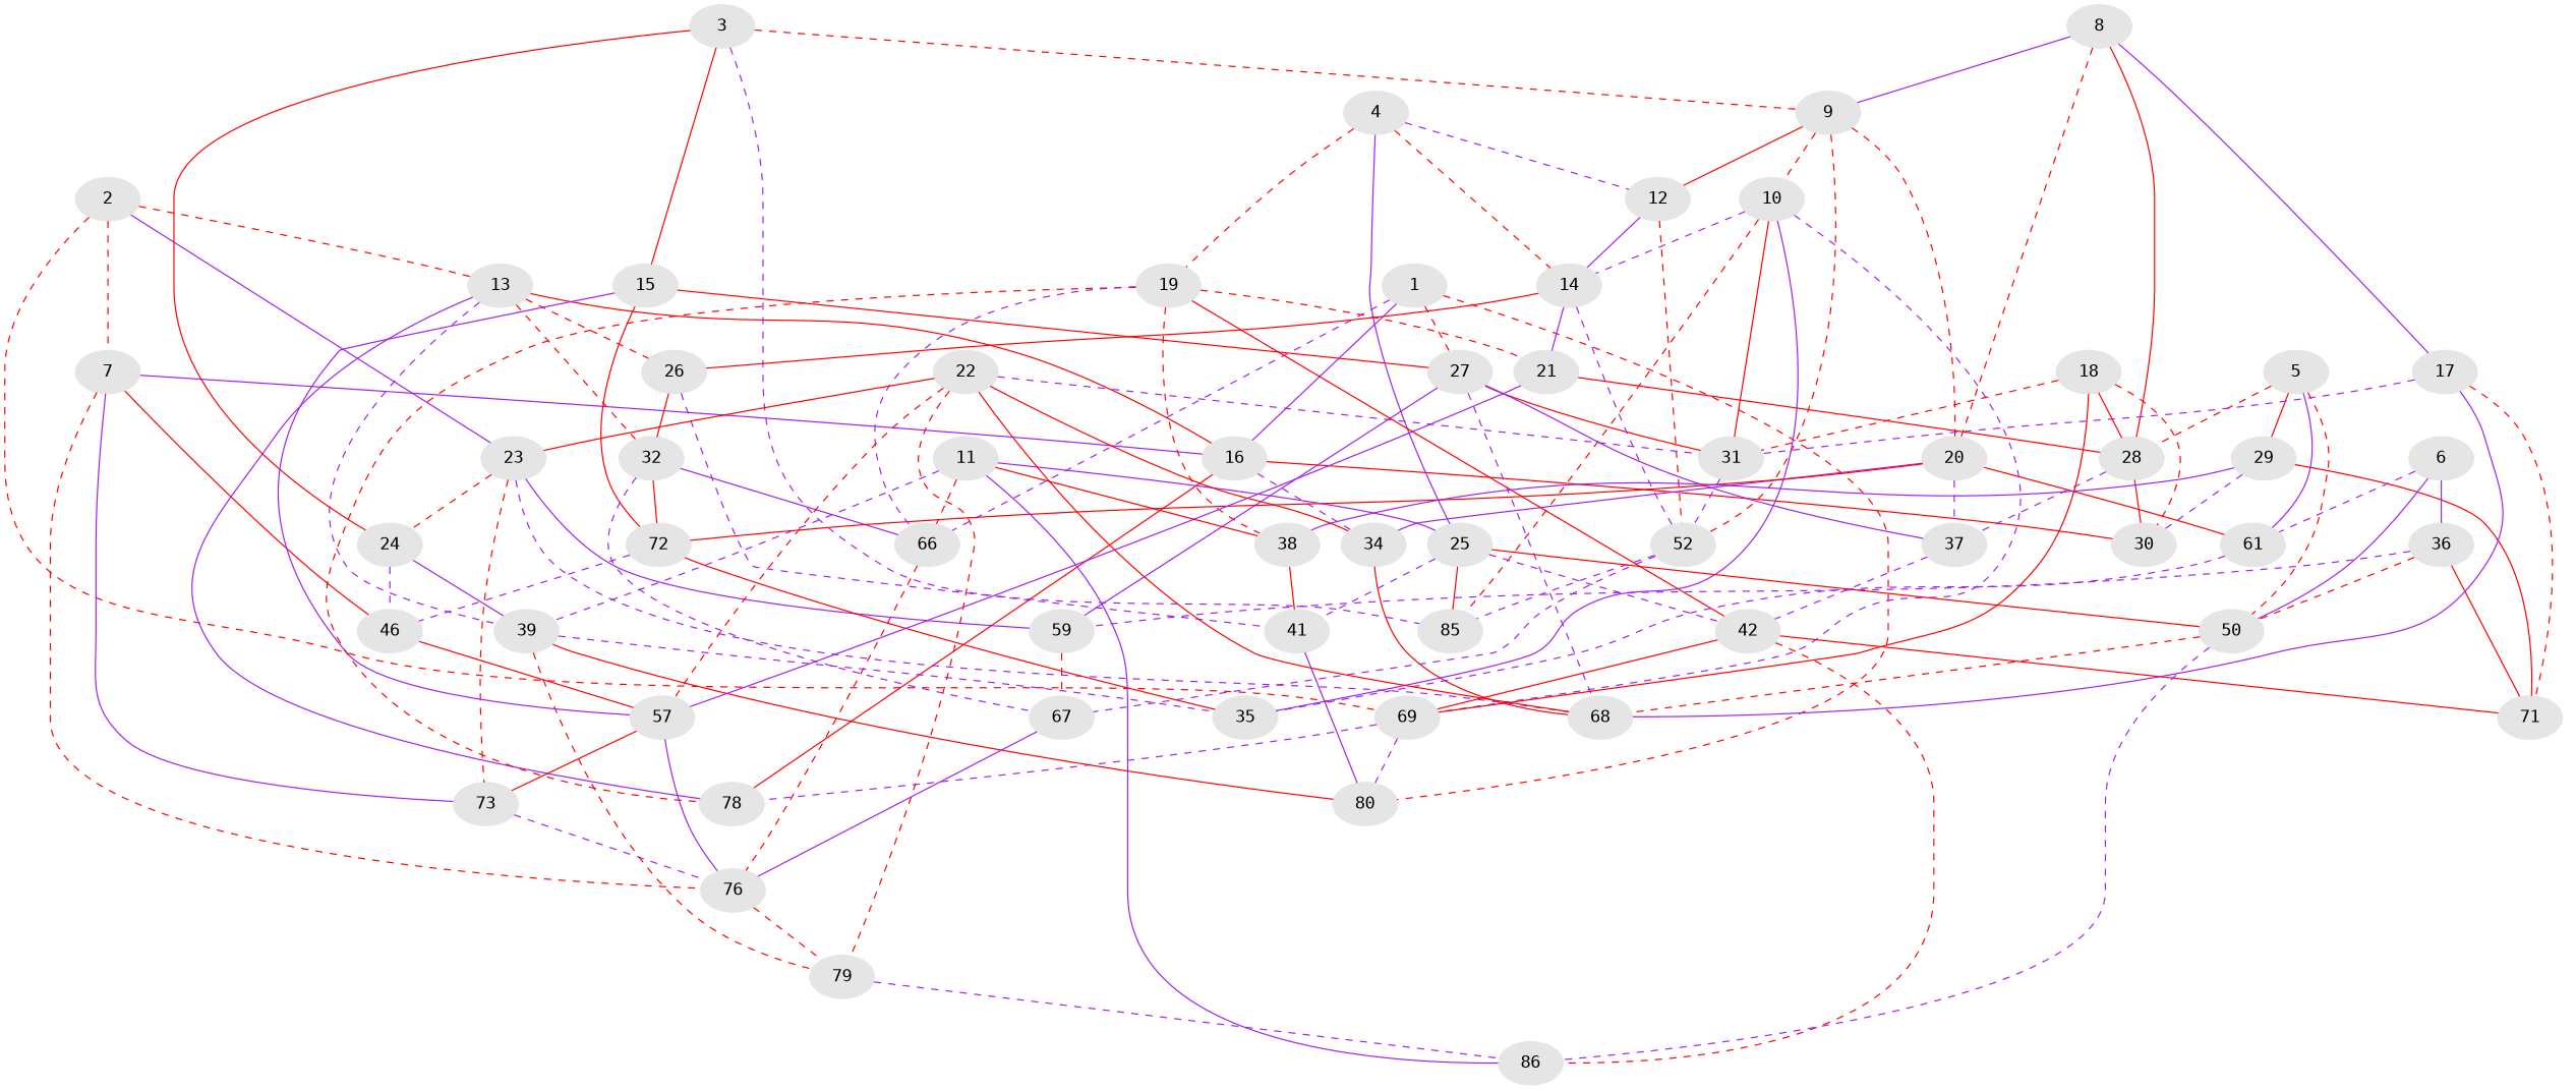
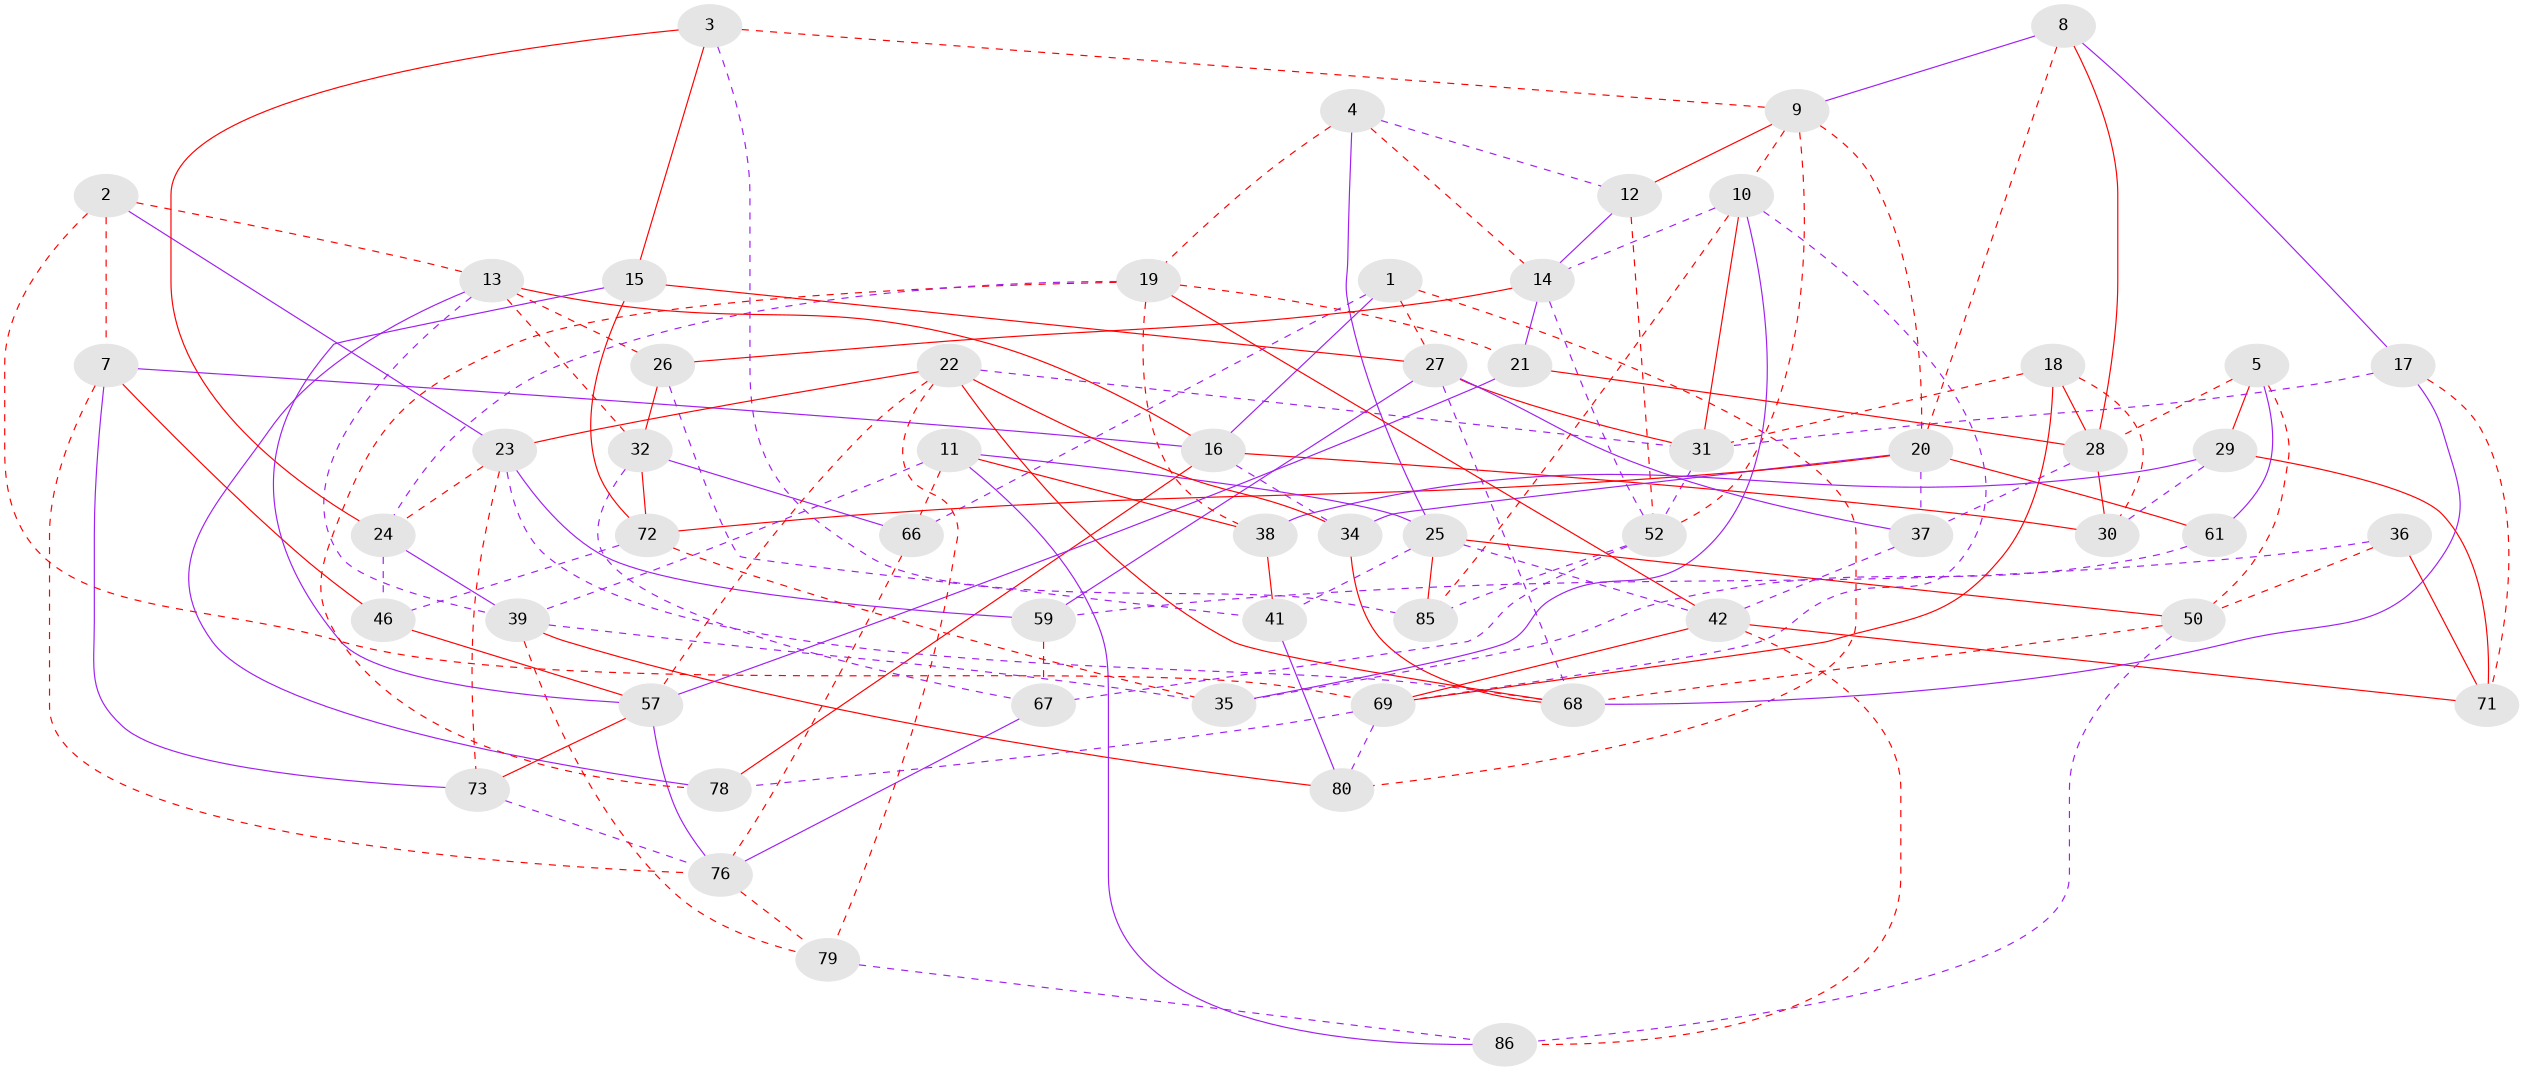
  graph {
    fontname="DejaVu Sans Mono"
    node [color=gray90 fontname="DejaVu Sans Mono" style=filled]
    edge [color=red fontname="DejaVu Sans Mono" style=dashed]
    16 [super="+45"]
    78
    30
    34
    1
    27 [super="+40"]
    66 [super="+77"]
    80
    31 [super="+63"]
    68 [super="+74"]
    37
    59
    76 [super="+84"]
    7 [super="+49"]
    46
    73
    2
    13 [super="+51"]
    23 [super="+47"]
    69 [super="+70"]
    39 [super="+82"]
    26
    32 [super="+33"]
    24
    9 [super="+35"]
    12
    20 [super="+48"]
    10 [super="+62"]
    52 [super="+60"]
    3
    15
    85
    57 [super="+64"]
    72
    4
    14 [super="+44"]
    19 [super="+55"]
    25 [super="+87"]
    21
    38
    42 [super="+58"]
    50 [super="+53"]
    41
    28 [super="+54"]
    5
    29
    61
    71
    86
    n50 [label=35]
-   6 [super="+83"]
    36 [super="+81"]
    79
    8
    17
    67
    11 [super="+56"]
    18
    22 [super="+65"]
    16 -- 78 [style=solid]
    16 -- 30 [style=solid]
    16 -- 34 [color=purple]
    34 -- 68 [style=solid]
    1 -- 16 [color=purple style=solid]
    1 -- 27
    1 -- 66 [color=purple]
    1 -- 80
    27 -- 31 [style=solid]
    27 -- 68 [color=purple]
    27 -- 37 [color=purple style=solid]
    27 -- 59 [color=purple style=solid]
    66 -- 76
    31 -- 52 [color=purple]
    37 -- 42 [color=purple]
    59 -- 67
    76 -- 79
    7 -- 16 [color=purple style=solid]
    7 -- 76
    7 -- 46 [style=solid]
    7 -- 73 [color=purple style=solid]
    46 -- 57 [style=solid]
    73 -- 76 [color=purple]
    2 -- 7
    2 -- 13
    2 -- 23 [color=purple style=solid]
    2 -- 69
    13 -- 16 [style=solid]
    13 -- 78 [color=purple style=solid]
    13 -- 39 [color=purple]
    13 -- 26
    13 -- 32
    23 -- 68 [color=purple]
    23 -- 59 [color=purple style=solid]
    23 -- 73
    23 -- 24
    69 -- 78 [color=purple]
    69 -- 80 [color=purple]
    39 -- 80 [style=solid]
    39 -- n50 [color=purple]
    39 -- 79
    26 -- 32 [style=solid]
    26 -- 41 [color=purple]
    32 -- 66 [color=purple style=solid]
    32 -- 72 [style=solid]
    32 -- 67 [color=purple]
    24 -- 46 [color=purple]
    24 -- 39 [color=purple style=solid]
    9 -- 12 [style=solid]
    9 -- 20
    9 -- 10
    9 -- 52
    12 -- 52
    12 -- 14 [color=purple style=solid]
    20 -- 34 [color=purple style=solid]
    20 -- 37 [color=purple]
    20 -- 72 [style=solid]
    20 -- 61 [style=solid]
    10 -- 31 [style=solid]
    10 -- 69 [color=purple]
    10 -- 85
    10 -- 14 [color=purple]
    10 -- n50 [color=purple style=solid]
    52 -- 85 [color=purple]
    52 -- 67 [color=purple]
    3 -- 24 [style=solid]
    3 -- 9
    3 -- 15 [style=solid]
    3 -- 85 [color=purple]
    15 -- 27 [style=solid]
    15 -- 57 [color=purple style=solid]
    15 -- 72 [style=solid]
    57 -- 76 [color=purple style=solid]
    57 -- 73 [style=solid]
    72 -- 46 [color=purple]
-   72 -- n50 [style=solid]
+   72 -- n50
    4 -- 12 [color=purple]
    4 -- 14
    4 -- 19
    4 -- 25 [color=purple style=solid]
    14 -- 26 [style=solid]
    14 -- 52 [color=purple]
    14 -- 21 [color=purple style=solid]
    19 -- 78
-   19 -- 66 [color=purple]
+   19 -- 24 [color=purple]
    19 -- 21
    19 -- 38
    19 -- 42 [style=solid]
    25 -- 85 [style=solid]
    25 -- 42 [color=purple]
    25 -- 50 [style=solid]
    25 -- 41 [color=purple]
    21 -- 57 [color=purple style=solid]
    21 -- 28 [style=solid]
    38 -- 41 [style=solid]
    42 -- 69 [style=solid]
    42 -- 71 [style=solid]
    42 -- 86
    50 -- 68
    50 -- 86 [color=purple]
    41 -- 80 [color=purple style=solid]
    28 -- 30 [style=solid]
    28 -- 37 [color=purple]
    5 -- 50
    5 -- 28
    5 -- 29 [style=solid]
    5 -- 61 [color=purple style=solid]
    29 -- 30 [color=purple]
    29 -- 38 [color=purple style=solid]
    29 -- 71 [style=solid]
    61 -- n50 [color=purple]
-   6 -- 50 [color=purple style=solid]
-   6 -- 61 [color=purple]
-   6 -- 36 [color=purple style=solid weight=2]
    36 -- 59 [color=purple]
    36 -- 50
    36 -- 71 [style=solid]
    79 -- 86 [color=purple]
    8 -- 9 [color=purple style=solid]
    8 -- 20
    8 -- 28 [style=solid]
    8 -- 17 [color=purple style=solid]
    17 -- 31 [color=purple]
    17 -- 68 [color=purple style=solid]
    17 -- 71
    67 -- 76 [color=purple style=solid]
    11 -- 66 [weight=2]
    11 -- 39 [color=purple]
    11 -- 25 [color=purple style=solid]
    11 -- 38 [style=solid]
    11 -- 86 [color=purple style=solid]
    18 -- 30
    18 -- 31
    18 -- 69 [style=solid]
    18 -- 28 [style=solid]
    22 -- 34 [style=solid]
    22 -- 31 [color=purple]
    22 -- 68 [style=solid]
    22 -- 23 [style=solid]
    22 -- 57
    22 -- 79
  }
